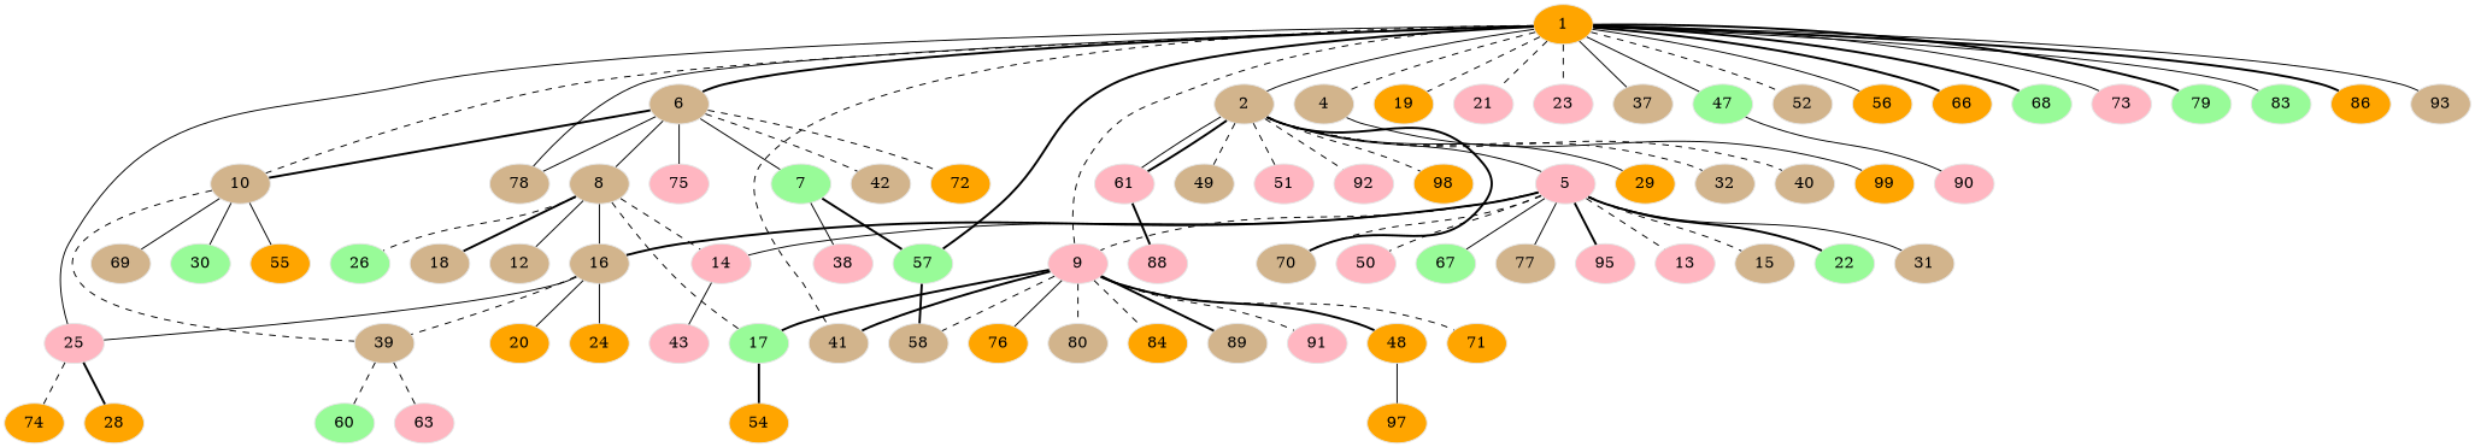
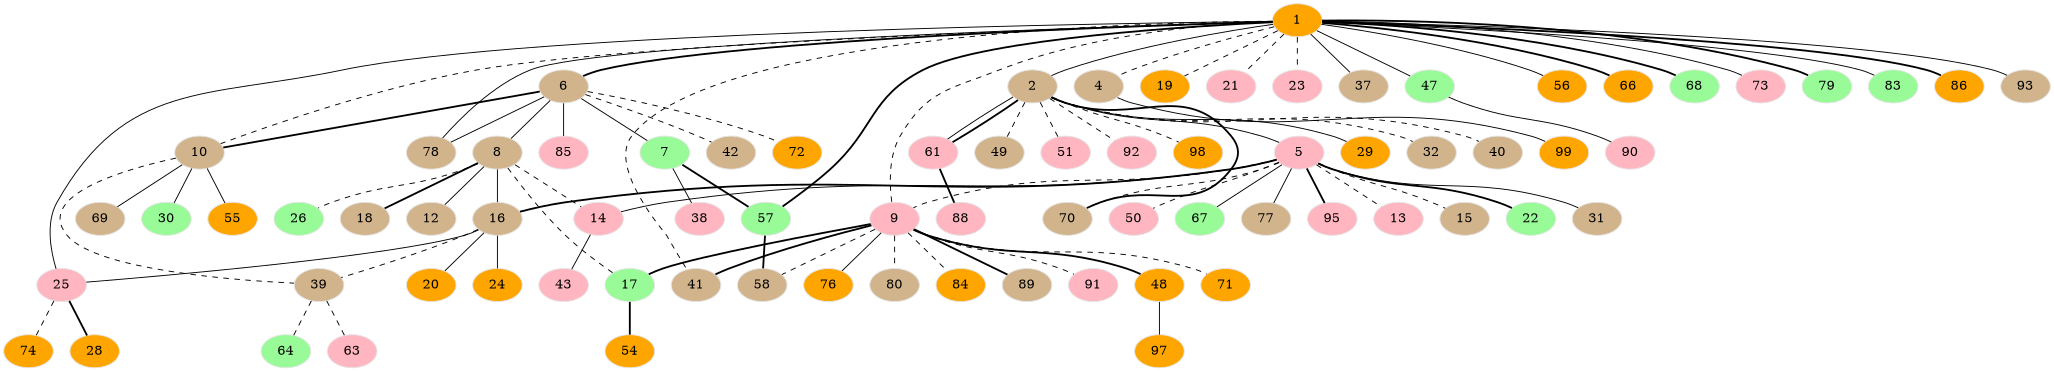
  graph {
    node [color=gray90 fillcolor=tan style=filled]
    edge [style=solid]
    1 [fillcolor=orange super="+3"]
    2 [super="+35"]
    4 [super="+59"]
    6 [super="+66"]
    9 [fillcolor=lightpink super="+45"]
    10 [super="+27"]
    19 [fillcolor=orange]
    21 [fillcolor=lightpink]
    23 [fillcolor=lightpink super="+46"]
    25 [fillcolor=lightpink super="+33"]
    37
    41 [super="+60"]
    47 [fillcolor=palegreen]
-   52
    56 [fillcolor=orange]
    57 [fillcolor=palegreen]
    n17 [fillcolor=orange label=66]
    68 [fillcolor=palegreen]
    73 [fillcolor=lightpink]
    78 [super="+82"]
    79 [fillcolor=palegreen]
    83 [fillcolor=palegreen]
    86 [fillcolor=orange]
    93
    5 [fillcolor=lightpink super="+18"]
    29 [fillcolor=orange]
    32
    40 [super="+62"]
    49
    51 [fillcolor=lightpink]
    61 [fillcolor=lightpink super="+94"]
    70
    92 [fillcolor=lightpink]
    98 [fillcolor=orange]
    n35 [fillcolor=orange label=99]
    7 [fillcolor=palegreen super="+44"]
    8 [super="+81"]
    42
    72 [fillcolor=orange]
-   75 [fillcolor=lightpink]
+   75 [fillcolor=lightpink label=85]
    17 [fillcolor=palegreen super="+34"]
    48 [fillcolor=orange]
    58
    71 [fillcolor=orange]
    76 [fillcolor=orange]
    80
    84 [fillcolor=orange]
    89
    91 [fillcolor=lightpink]
    30 [fillcolor=palegreen super="+87"]
    39 [super="+99"]
    55 [fillcolor=orange]
    69
    28 [fillcolor=orange]
    74 [fillcolor=orange]
    90 [fillcolor=lightpink]
    13 [fillcolor=lightpink]
    14 [fillcolor=lightpink]
    15 [super="+36"]
    16 [super="+85"]
    22 [fillcolor=palegreen]
    31
    50 [fillcolor=lightpink]
    67 [fillcolor=palegreen]
    77
    95 [fillcolor=lightpink]
    88 [fillcolor=lightpink]
    43 [fillcolor=lightpink]
    20 [fillcolor=orange]
    24 [fillcolor=orange super="+53"]
    38 [fillcolor=lightpink]
    n72 [label=18]
    12
    26 [fillcolor=palegreen]
    54 [fillcolor=orange]
    97 [fillcolor=orange]
    63 [fillcolor=lightpink]
-   64 [fillcolor=palegreen label=60]
+   64 [fillcolor=palegreen]
    1 -- 2
    1 -- 4 [style=dashed]
    1 -- 6 [style=bold]
    1 -- 9 [style=dashed]
    1 -- 10 [style=dashed]
    1 -- 19 [style=dashed]
    1 -- 21 [style=dashed]
    1 -- 23 [style=dashed]
    1 -- 25
    1 -- 37
    1 -- 41 [style=dashed]
    1 -- 47
-   1 -- 52 [style=dashed]
    1 -- 56
    1 -- 57 [style=bold]
    1 -- n17 [style=bold]
    1 -- 68 [style=bold]
    1 -- 73
    1 -- 78
    1 -- 79 [style=bold]
    1 -- 83
    1 -- 86 [style=bold]
    1 -- 93
    2 -- 5
    2 -- 29
    2 -- 32 [style=dashed]
    2 -- 40 [style=dashed]
    2 -- 49 [style=dashed]
    2 -- 51 [style=dashed]
    2 -- 61
    2 -- 61 [style=bold]
    2 -- 70 [style=bold]
    2 -- 92 [style=dashed]
    2 -- 98 [style=dashed]
    4 -- n35
    6 -- 10 [style=bold]
    6 -- 78
    6 -- 7
    6 -- 8
    6 -- 42 [style=dashed]
    6 -- 72 [style=dashed]
    6 -- 75
    9 -- 41 [style=bold]
    9 -- 17 [style=bold]
    9 -- 48 [style=bold]
    9 -- 58 [style=dashed]
    9 -- 71 [style=dashed]
    9 -- 76
    9 -- 80 [style=dashed]
    9 -- 84 [style=dashed]
    9 -- 89 [style=bold]
    9 -- 91 [style=dashed]
    10 -- 30
    10 -- 39 [style=dashed]
    10 -- 55
    10 -- 69
    25 -- 28 [style=bold]
    25 -- 74 [style=dashed]
    47 -- 90
    57 -- 58 [style=bold]
    5 -- 9 [style=dashed]
    5 -- 70 [style=dashed]
    5 -- 13 [style=dashed]
    5 -- 14
    5 -- 15 [style=dashed]
    5 -- 16 [style=bold]
    5 -- 22 [style=bold]
    5 -- 31
    5 -- 50 [style=dashed]
    5 -- 67
    5 -- 77
    5 -- 95 [style=bold]
    61 -- 88 [style=bold]
    7 -- 57 [style=bold]
    7 -- 38
    8 -- 17 [style=dashed]
    8 -- 14 [style=dashed]
    8 -- 16
    8 -- n72 [style=bold]
    8 -- 12
    8 -- 26 [style=dashed]
    17 -- 54 [style=bold]
    48 -- 97
    39 -- 63 [style=dashed]
    39 -- 64 [style=dashed]
    14 -- 43
    16 -- 25
    16 -- 39 [style=dashed]
    16 -- 20
    16 -- 24
  }
